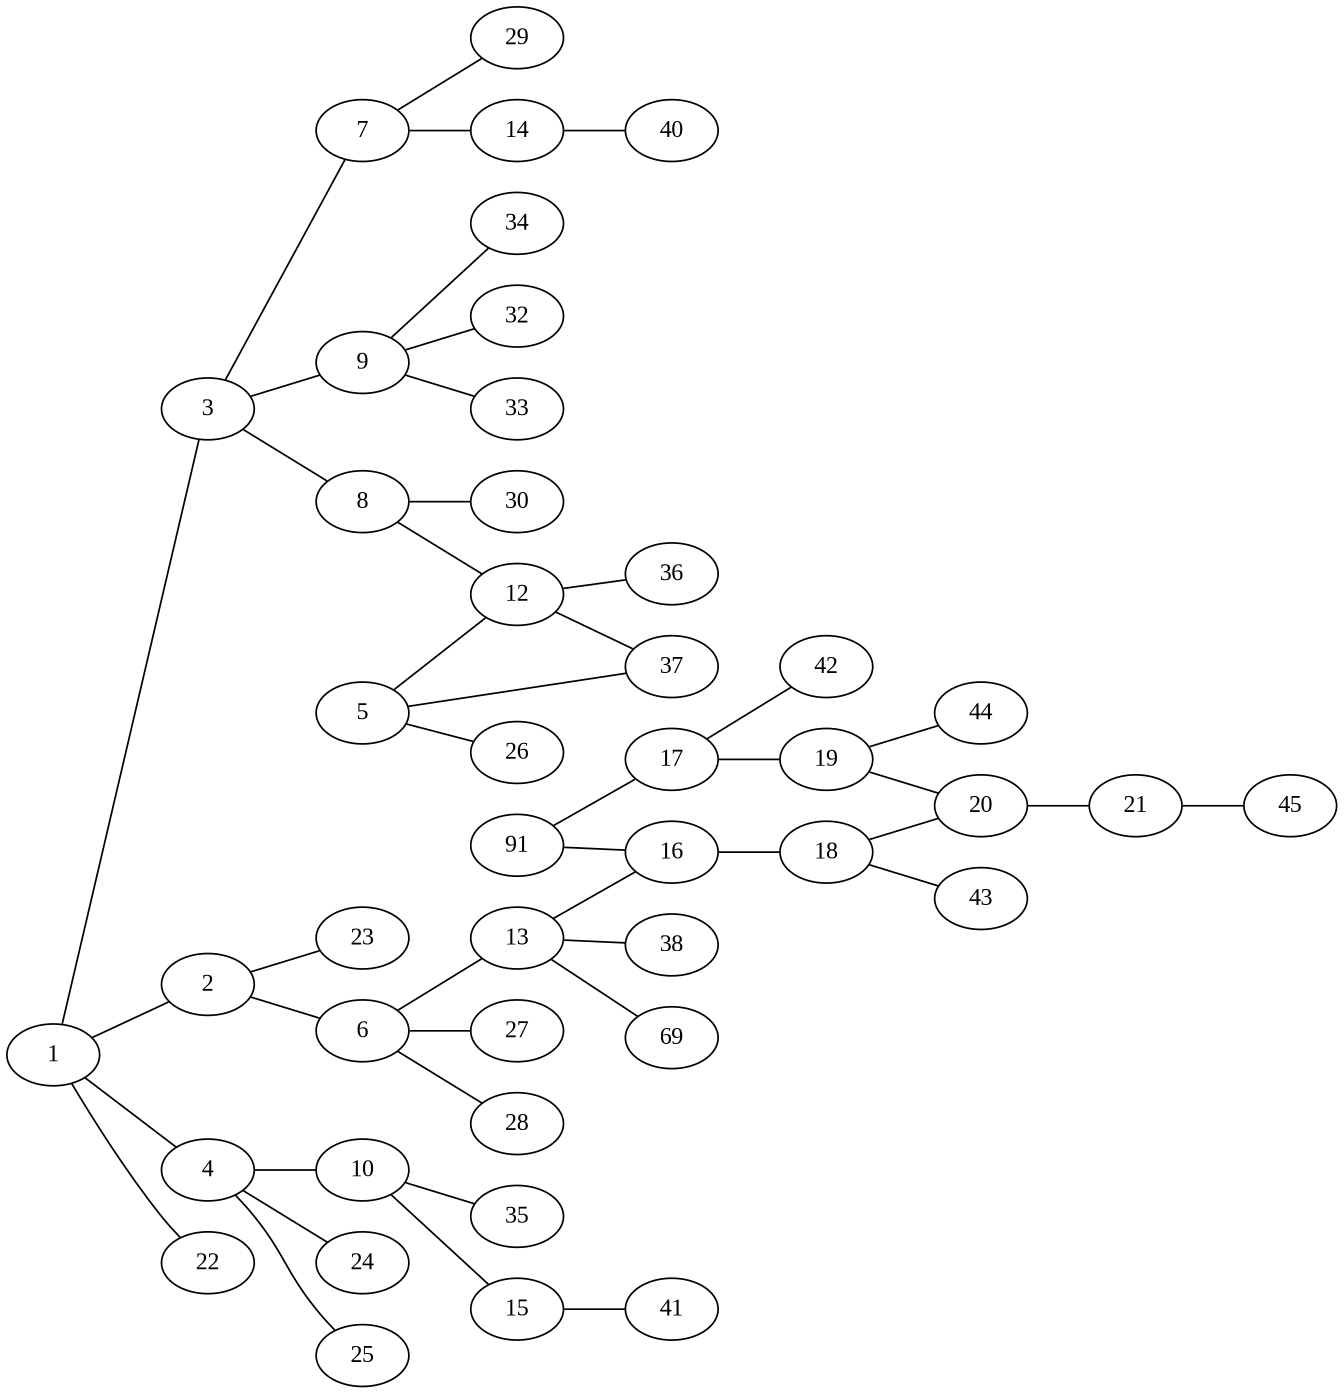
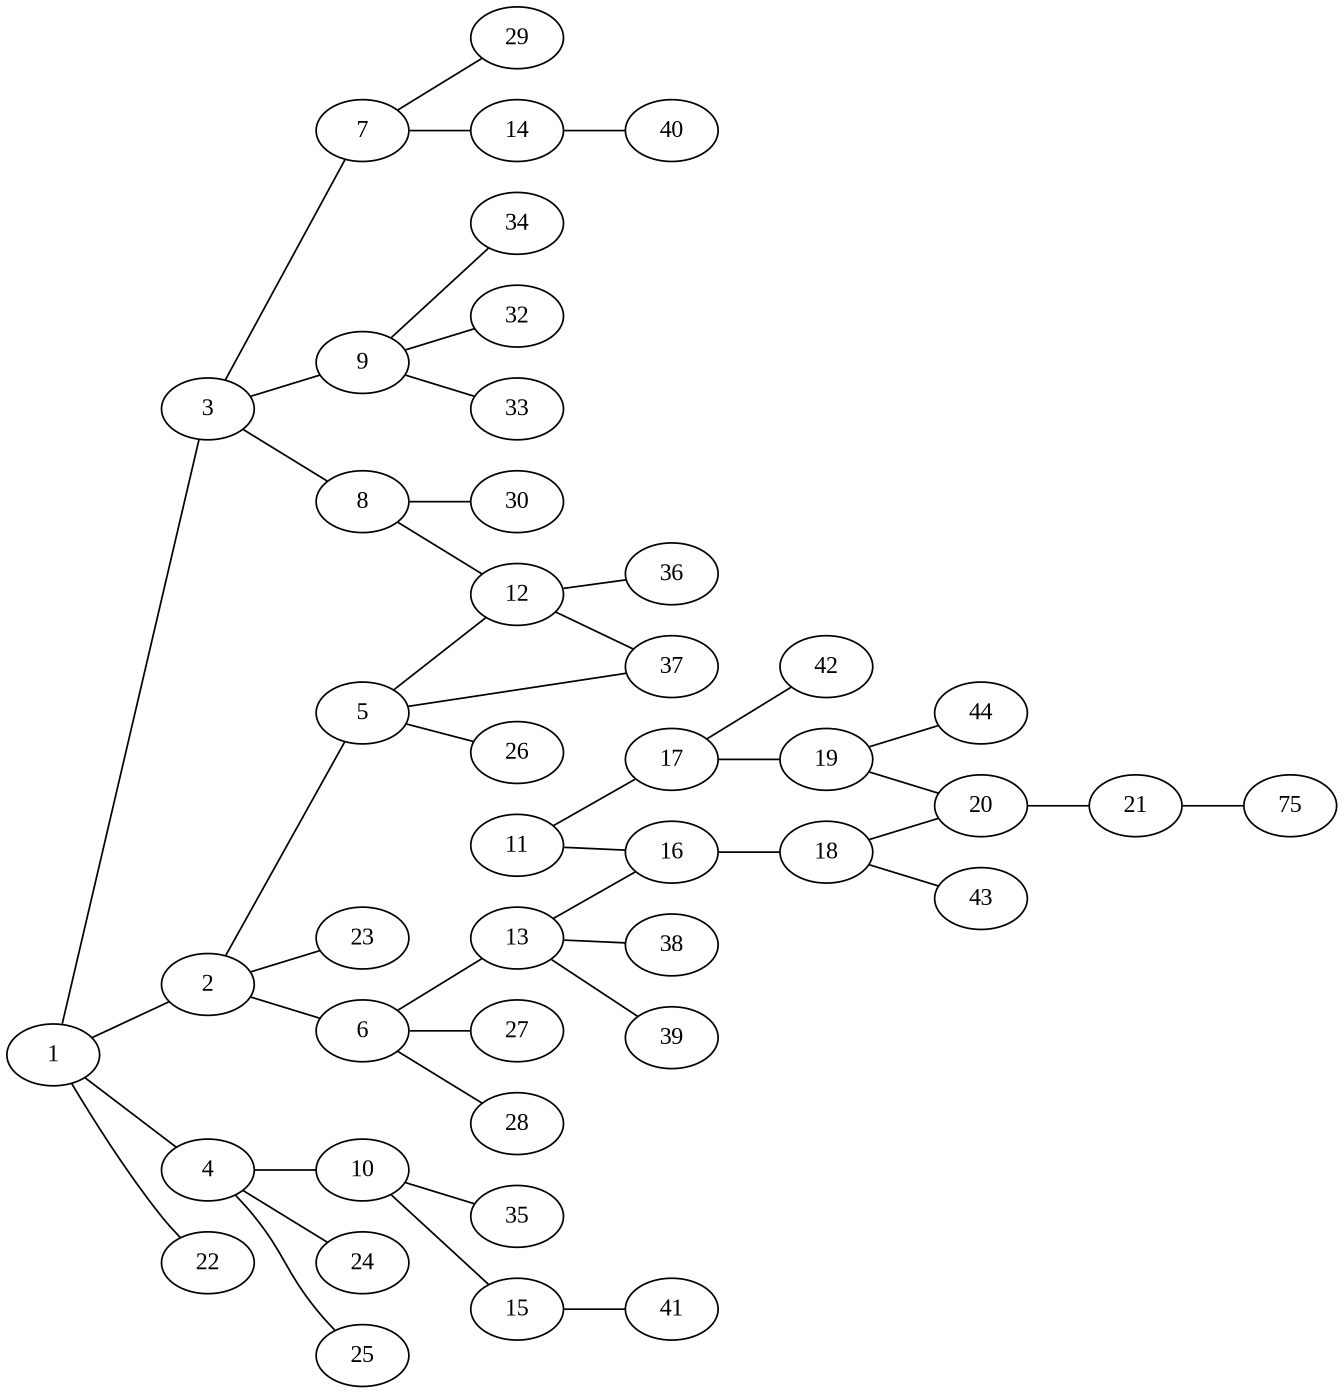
  graph {
    fontname="Liberation Serif"
    rankdir=LR
    node [chem=H fontname="Liberation Serif"]
    edge [fontname="Liberation Serif" valence=1]
    1 [chem=C]
    2 [chem=C]
    3 [chem=C]
    4 [chem=C]
    22
    5 [chem=C]
    6 [chem=C]
    23
    7 [chem=C]
    8 [chem=C]
    9 [chem=C]
    10 [chem=C]
    24
    25
    12 [chem=C]
    26
    37
    13 [chem=C]
    27
    28
    14 [chem=O]
    29
    30
    32
    33
    34
    15 [chem=O]
    35
-   11 [chem=C label=91]
+   11 [chem=C]
    16 [chem=C]
    17 [chem=C]
    36
    38
-   39 [label=69]
+   39
    40
    41
    18 [chem=C]
    19 [chem=C]
    42
    20 [chem=C]
    43
    44
    21 [chem=O]
-   45
+   45 [label=75]
    1 -- 2
    1 -- 3
    1 -- 4
    1 -- 22
+   2 -- 5
    2 -- 6
    2 -- 23
    3 -- 7
    3 -- 8
    3 -- 9
    4 -- 10
    4 -- 24
    4 -- 25
    5 -- 12
    5 -- 26
    5 -- 37
    6 -- 13
    6 -- 27
    6 -- 28
    7 -- 14
    7 -- 29
    8 -- 12
    8 -- 30
    9 -- 32
    9 -- 33
    9 -- 34
    10 -- 15
    10 -- 35
    12 -- 37
    12 -- 36
    13 -- 16
    13 -- 38
    13 -- 39
    14 -- 40
    15 -- 41
    11 -- 16 [valence=2]
    11 -- 17
    16 -- 18
    17 -- 19 [valence=2]
    17 -- 42
    18 -- 20 [valence=2]
    18 -- 43
    19 -- 20
    19 -- 44
    20 -- 21
    21 -- 45
  }
